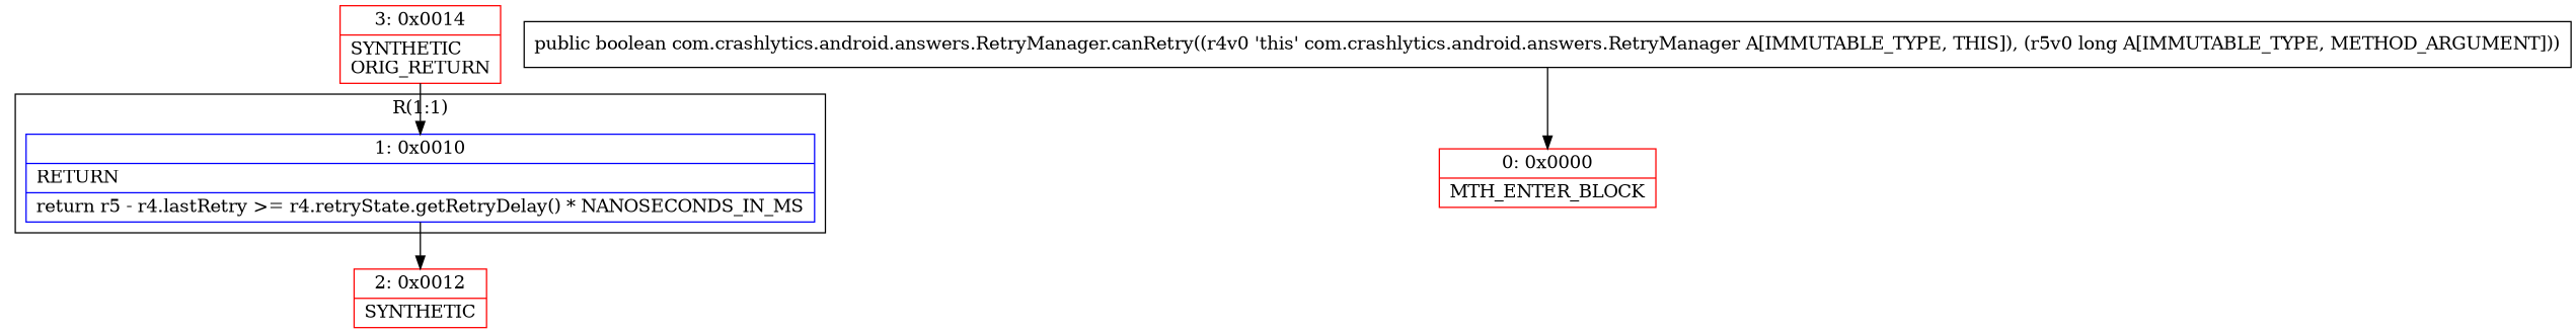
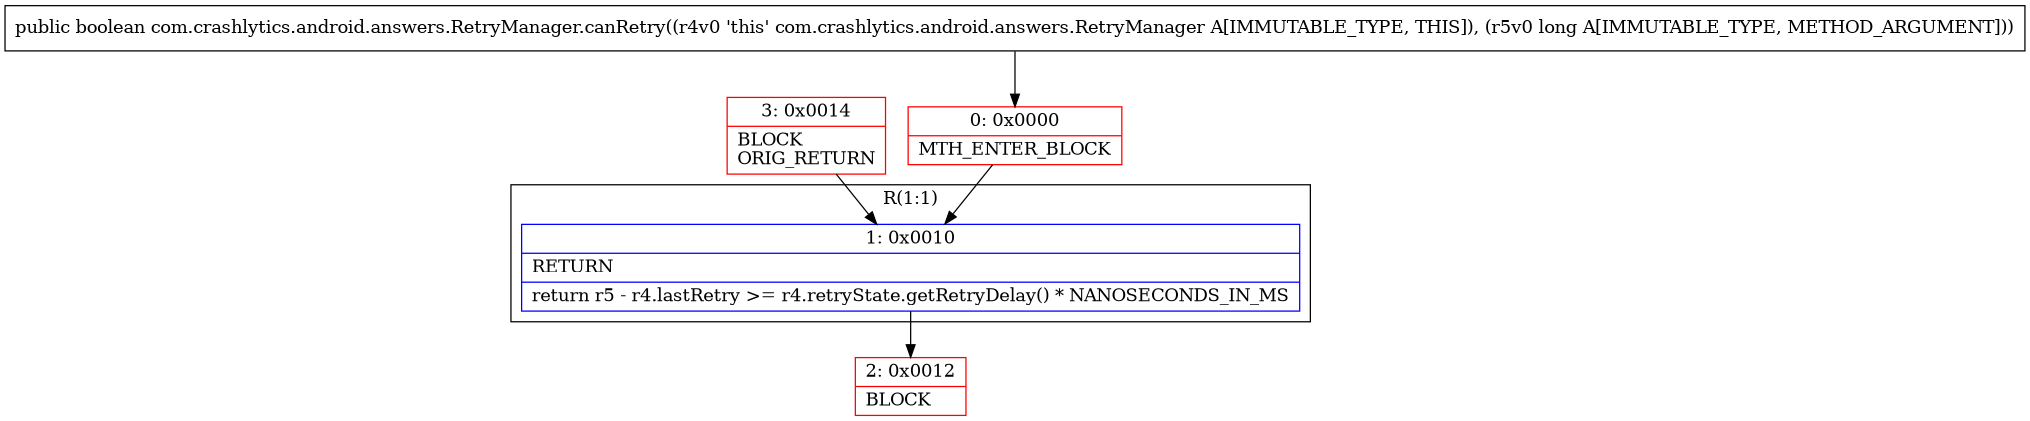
  digraph {
    node [color=red shape=record]
    n1 [color=blue label="{1\:\ 0x0010|RETURN\l|return r5 \- r4.lastRetry \>= r4.retryState.getRetryDelay() * NANOSECONDS_IN_MS\l}"]
-   n2 [label="{2\:\ 0x0012|SYNTHETIC\l}"]
-   n3 [label="{3\:\ 0x0014|SYNTHETIC\lORIG_RETURN\l}"]
+   n2 [label="{2\:\ 0x0012|BLOCK\l}"]
+   n3 [label="{3\:\ 0x0014|BLOCK\lORIG_RETURN\l}"]
    n4 [label="{0\:\ 0x0000|MTH_ENTER_BLOCK\l}"]
    n5 [label="{public boolean com.crashlytics.android.answers.RetryManager.canRetry((r4v0 'this' com.crashlytics.android.answers.RetryManager A[IMMUTABLE_TYPE, THIS]), (r5v0 long A[IMMUTABLE_TYPE, METHOD_ARGUMENT])) }" color=""]
    subgraph cluster_1 {
      label="R(1:1)"
      n1
    }
    n1 -> n2
    n3 -> n1
+   n4 -> n1
    n5 -> n4
  }
